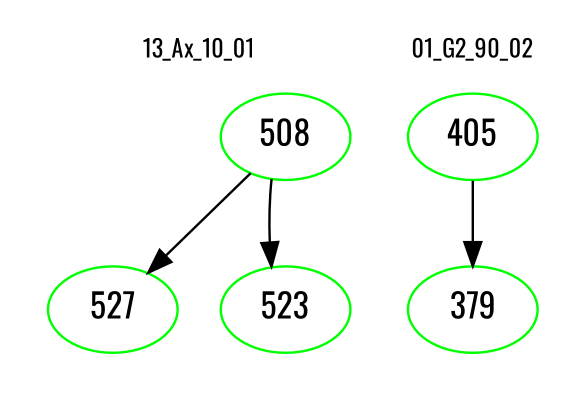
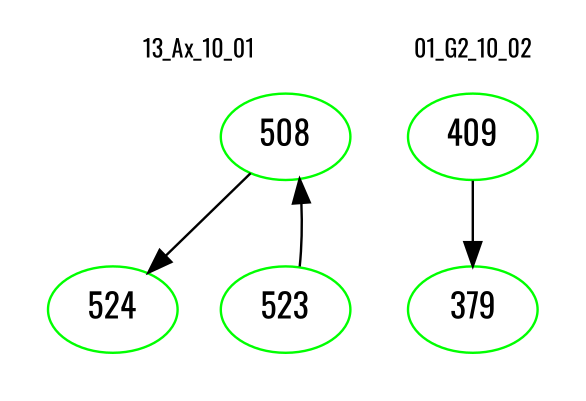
  digraph {
    fontname=Oswald
    node [color=green fontname=Oswald]
    edge [color=black fontname=Oswald]
    n1 [label=508]
-   n2 [label=527]
+   n2 [label=524]
    n3 [label=523]
-   n4 [label=405]
+   n4 [label=409]
    n5 [label=379]
    subgraph cluster_1 {
      color=white
      fontsize=10
      label="13_Ax_10_01"
      n1
      n2
      n3
    }
    subgraph cluster_2 {
      color=white
      fontsize=10
-     label="01_G2_90_02"
+     label="01_G2_10_02"
      n4
      n5
    }
    n1 -> n2
-   n1 -> n3
+   n3 -> n1
    n4 -> n5
  }
